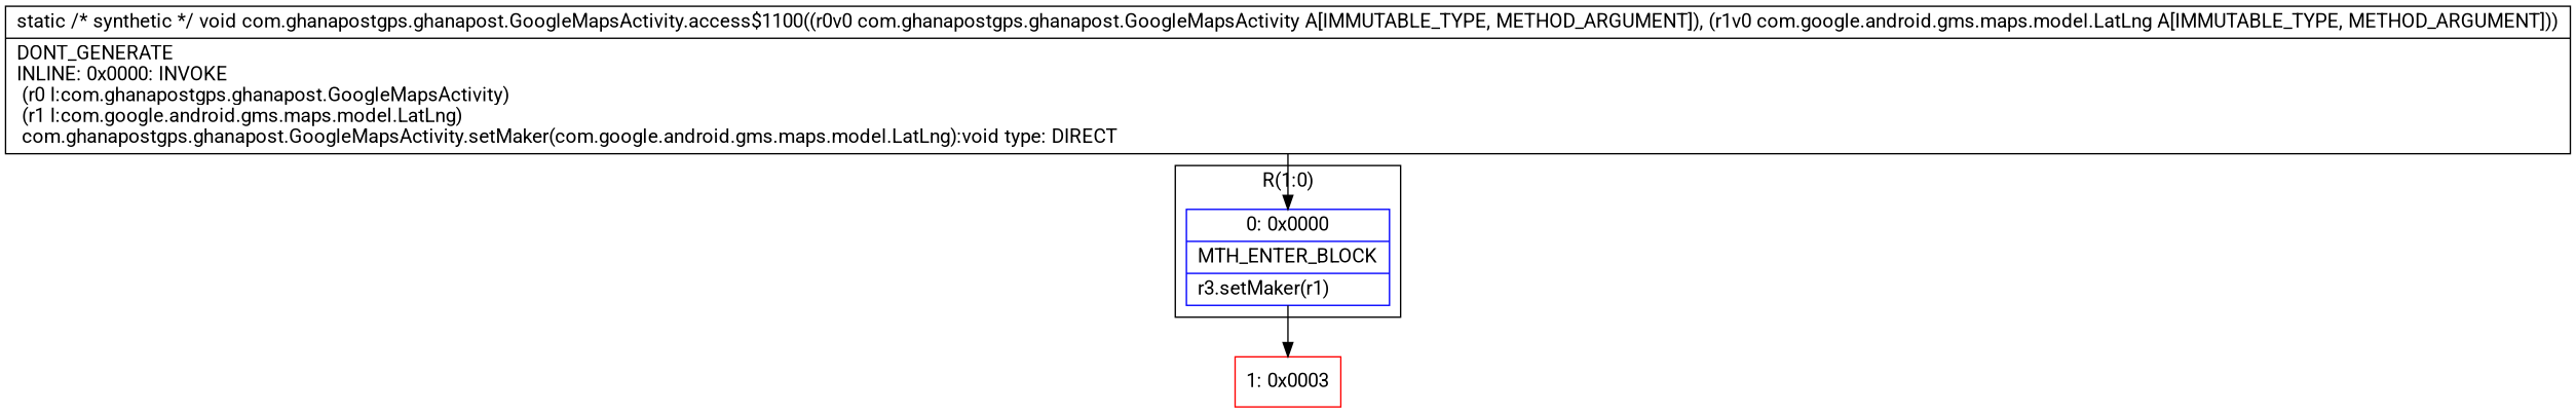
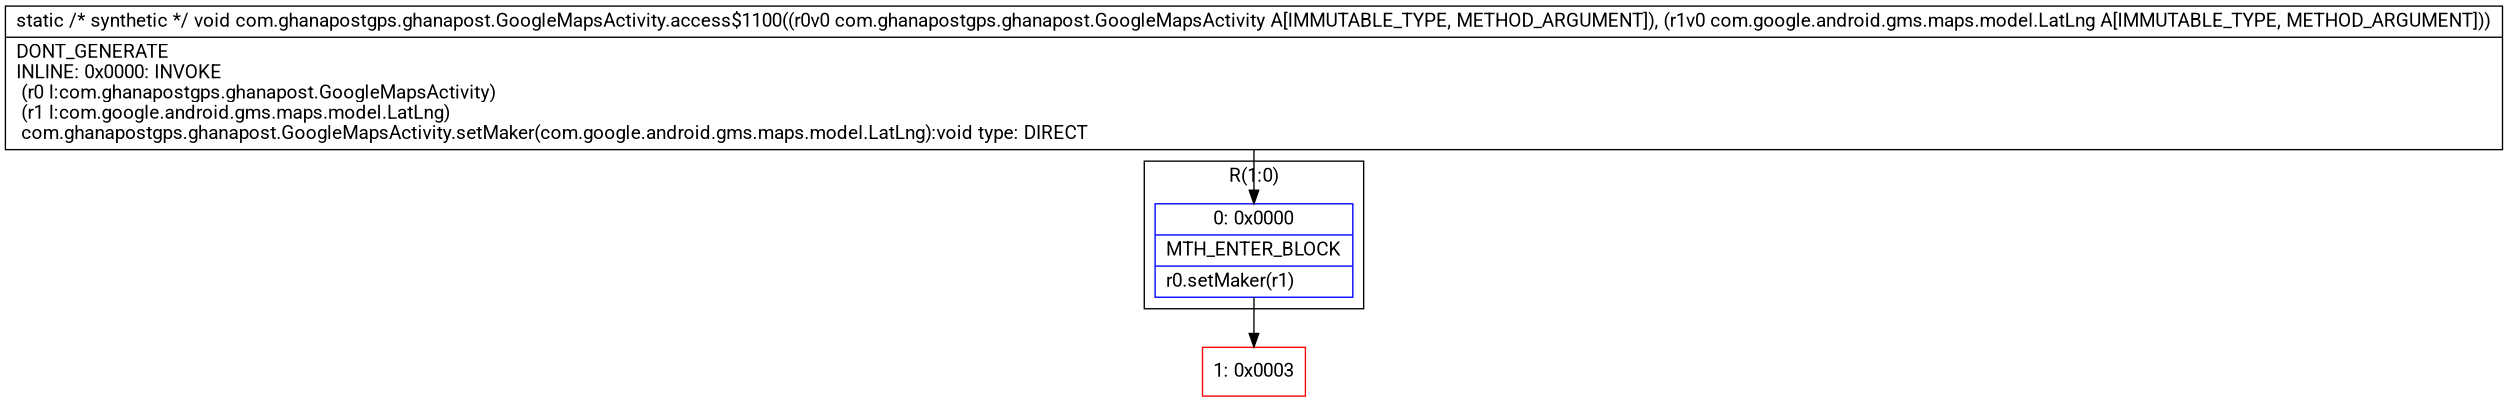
  digraph {
    fontname=Roboto
    node [shape=record fontname=Roboto]
    edge [fontname=Roboto]
-   n1 [color=blue label="{0\:\ 0x0000|MTH_ENTER_BLOCK\l|r3.setMaker(r1)\l}"]
+   n1 [color=blue label="{0\:\ 0x0000|MTH_ENTER_BLOCK\l|r0.setMaker(r1)\l}"]
    n2 [color=red label="{1\:\ 0x0003}"]
    n3 [label="{static \/* synthetic *\/ void com.ghanapostgps.ghanapost.GoogleMapsActivity.access$1100((r0v0 com.ghanapostgps.ghanapost.GoogleMapsActivity A[IMMUTABLE_TYPE, METHOD_ARGUMENT]), (r1v0 com.google.android.gms.maps.model.LatLng A[IMMUTABLE_TYPE, METHOD_ARGUMENT]))  | DONT_GENERATE\lINLINE: 0x0000: INVOKE  \l  (r0 I:com.ghanapostgps.ghanapost.GoogleMapsActivity)\l  (r1 I:com.google.android.gms.maps.model.LatLng)\l com.ghanapostgps.ghanapost.GoogleMapsActivity.setMaker(com.google.android.gms.maps.model.LatLng):void type: DIRECT\l}"]
    subgraph cluster_1 {
      label="R(1:0)"
      n1
    }
    n1 -> n2
    n3 -> n1
  }
